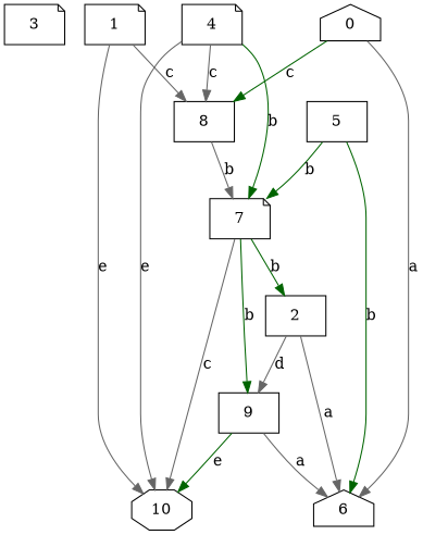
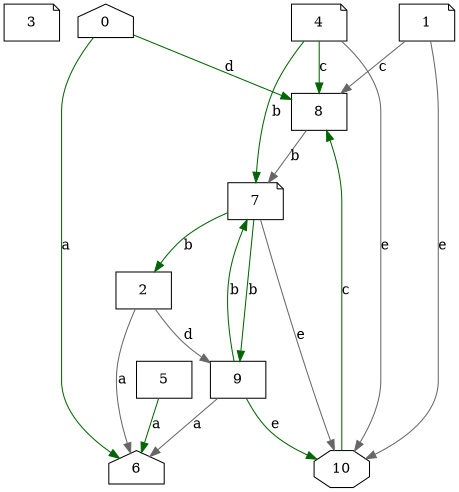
  strict digraph {
    node [shape=note]
    edge [color=gray40]
    3
    0 [shape=house]
    6 [shape=house]
    8 [shape=box]
    7
    4
    10 [shape=octagon]
    9 [shape=box]
    2 [shape=box]
    5 [shape=box]
    1
-   0 -> 6 [label=a]
-   0 -> 8 [color=darkgreen label=c]
+   0 -> 6 [color=darkgreen label=a]
+   0 -> 8 [color=darkgreen label=d]
    8 -> 7 [label=b]
-   7 -> 10 [label=c]
+   7 -> 10 [label=e]
    7 -> 9 [color=darkgreen label=b]
    7 -> 2 [color=darkgreen label=b]
-   4 -> 8 [label=c]
+   4 -> 8 [color=darkgreen label=c]
    4 -> 7 [color=darkgreen label=b]
    4 -> 10 [label=e]
+   10 -> 8 [color=darkgreen label=c]
    9 -> 6 [label=a]
-   5 -> 7 [color=darkgreen label=b]
+   9 -> 7 [color=darkgreen label=b]
    9 -> 10 [color=darkgreen label=e]
    2 -> 6 [label=a]
    2 -> 9 [label=d]
-   5 -> 6 [color=darkgreen label=b]
+   5 -> 6 [color=darkgreen label=a]
    1 -> 8 [label=c]
    1 -> 10 [label=e]
  }
